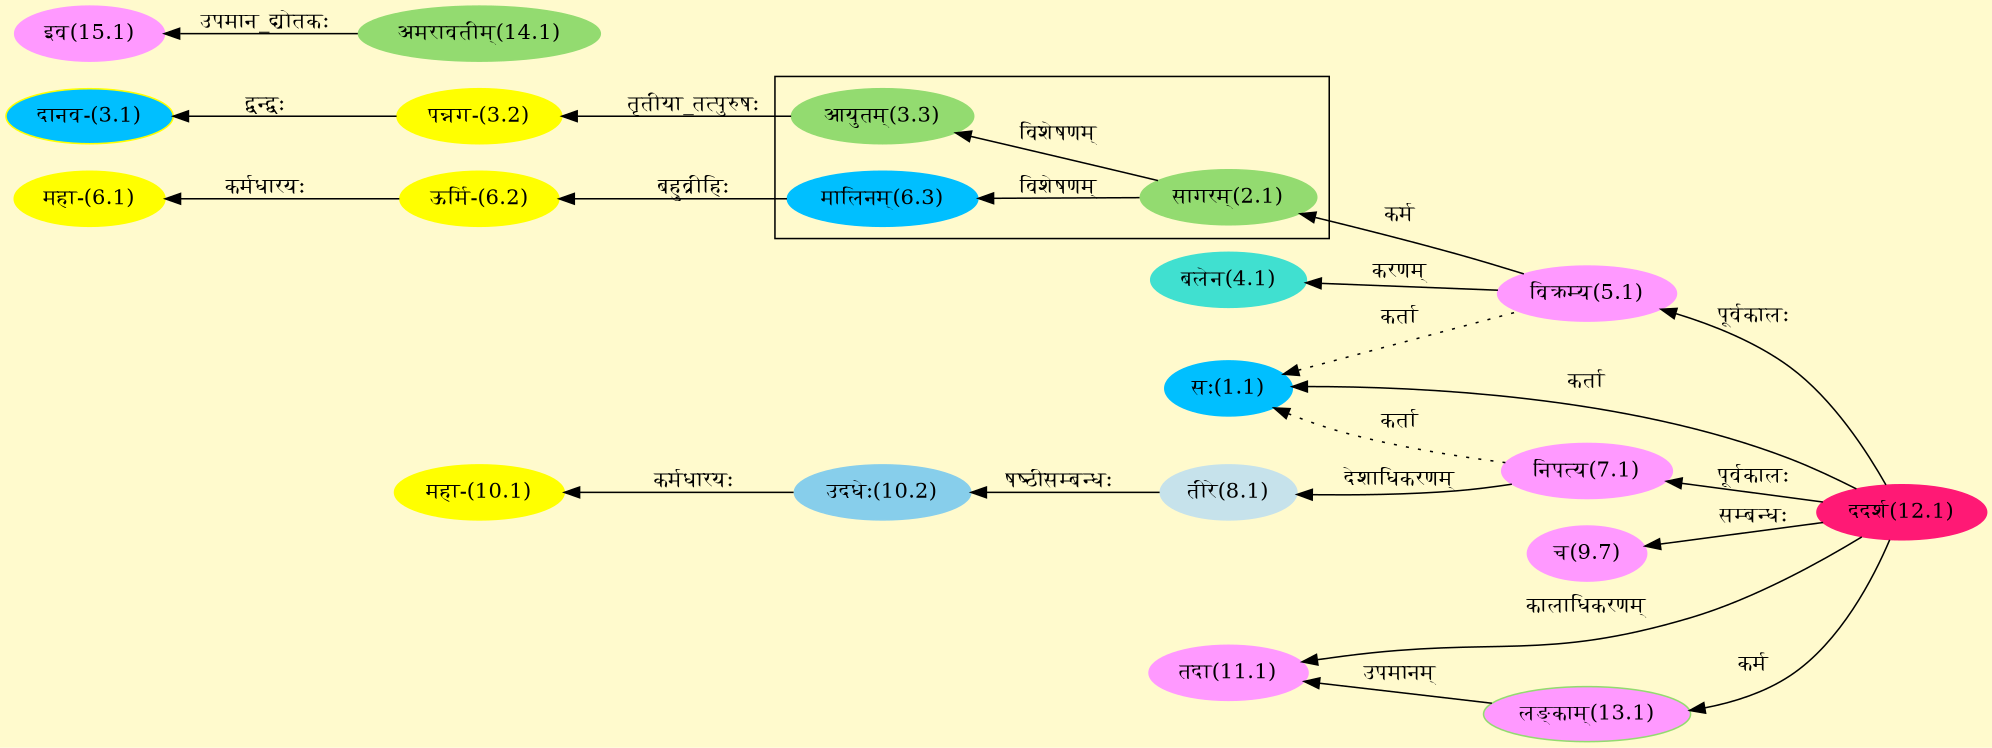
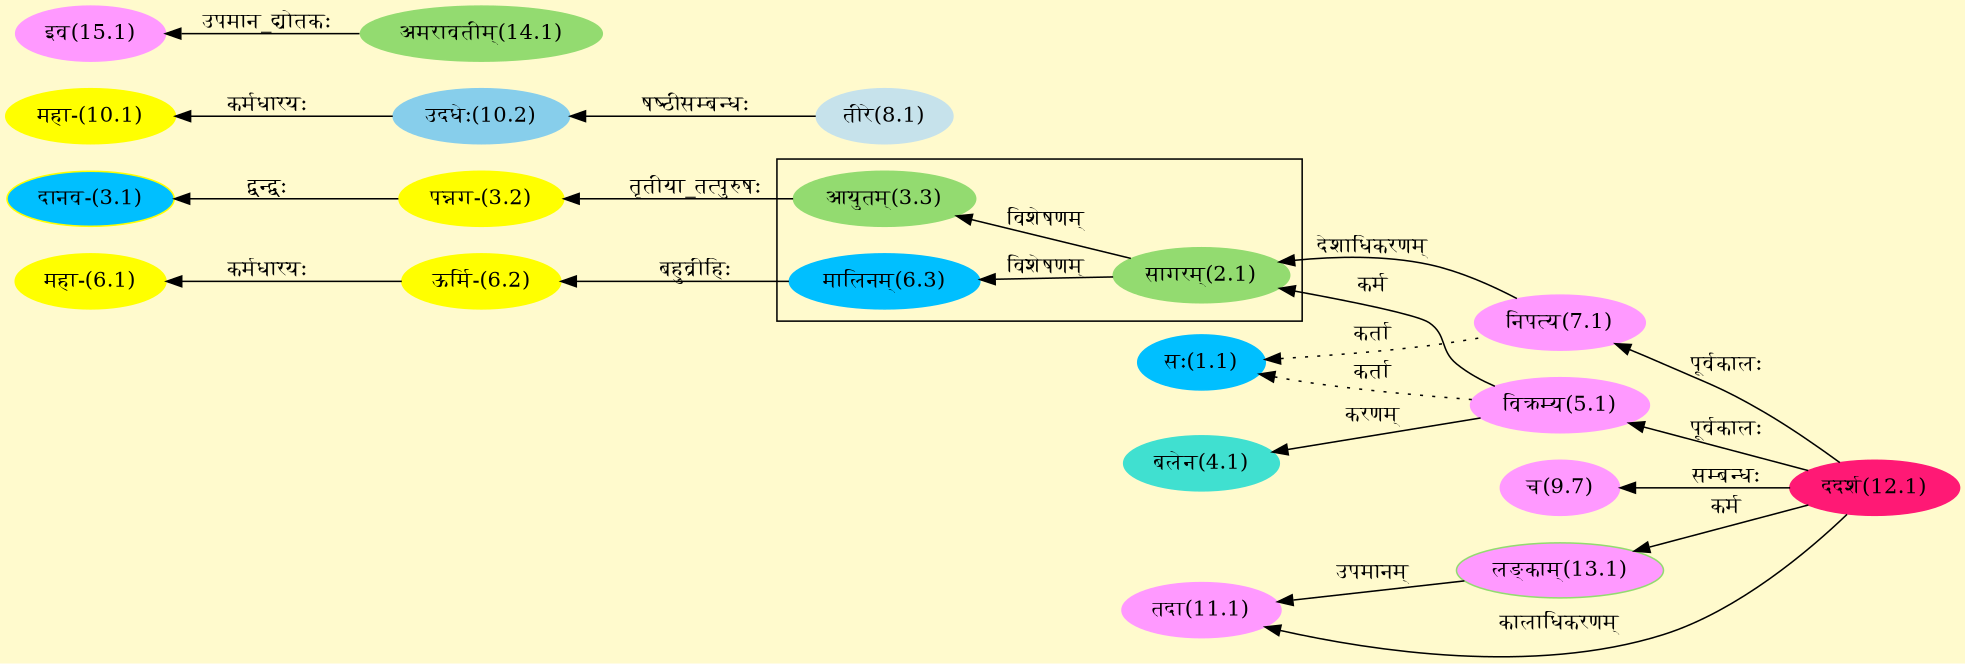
  digraph {
    bgcolor=lemonchiffon1
    compound=true
    rankdir=LR
    node [color="#FF99FF" style=filled]
    edge [dir=back]
    n1 [color="#93DB70" label="आयुतम्(3.3)"]
    n2 [color="#93DB70" label="सागरम्(2.1)"]
    n3 [color="#00BFFF" label="मालिनम्(6.3)"]
    n4 [label="विक्रम्य(5.1)"]
    n5 [color="#FF1975" label="ददर्श(12.1)"]
    n6 [color="#00BFFF" label="सः(1.1)"]
    n7 [label="निपत्य(7.1)"]
    n8 [color="#FFFF00" fillcolor="#00BFFF" label="दानव-(3.1)"]
    n9 [color="#FFFF00" label="पन्नग-(3.2)"]
    n10 [color="#40E0D0" label="बलेन(4.1)"]
    n11 [color="#FFFF00" label="महा-(6.1)"]
    n12 [color="#FFFF00" label="ऊर्मि-(6.2)"]
    n13 [color="#C6E2EB" label="तीरे(8.1)"]
    n14 [label="च(9.7)"]
    n15 [color="#FFFF00" label="महा-(10.1)"]
    n16 [color="#87CEEB" label="उदधेः(10.2)"]
    n17 [label="तदा(11.1)"]
    n18 [color="#93DB70" fillcolor="#FF99FF" label="लङ्काम्(13.1)"]
    n19 [color="#93DB70" label="अमरावतीम्(14.1)"]
    n20 [label="इव(15.1)"]
    subgraph cluster_1 {
      n1
      n2
      n3
    }
    n1 -> n2 [label="विशेषणम्"]
    n2 -> n4 [label="कर्म"]
    n3 -> n2 [label="विशेषणम्"]
    n4 -> n5 [label="पूर्वकालः"]
    n6 -> n4 [label="कर्ता" style=dotted]
-   n6 -> n5 [label="कर्ता"]
    n6 -> n7 [label="कर्ता" style=dotted]
    n7 -> n5 [label="पूर्वकालः"]
    n8 -> n9 [label="द्वन्द्वः"]
    n9 -> n1 [label="तृतीया_तत्पुरुषः"]
    n10 -> n4 [label="करणम्"]
    n11 -> n12 [label="कर्मधारयः"]
    n12 -> n3 [label="बहुव्रीहिः"]
-   n13 -> n7 [label="देशाधिकरणम्"]
+   n2 -> n7 [label="देशाधिकरणम्"]
    n14 -> n5 [label="सम्बन्धः"]
    n15 -> n16 [label="कर्मधारयः"]
    n16 -> n13 [label="षष्ठीसम्बन्धः"]
    n17 -> n5 [label="कालाधिकरणम्"]
    n17 -> n18 [label="उपमानम्"]
    n18 -> n5 [label="कर्म"]
    n20 -> n19 [label="उपमान_द्योतकः"]
  }
